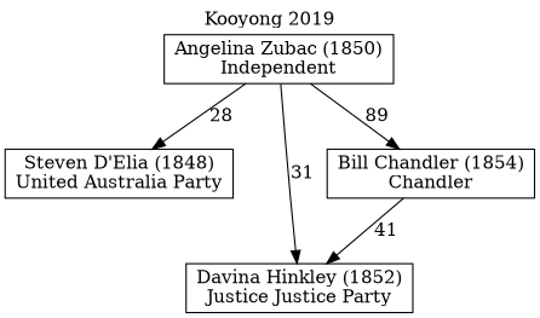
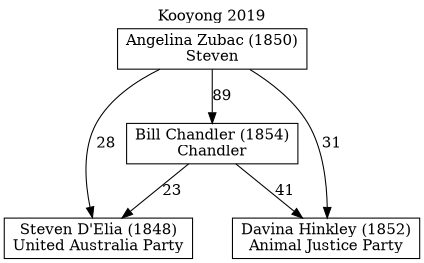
  digraph {
    label="Kooyong 2019"
    labelloc=t
    mclimit=10
    node [shape=box]
    n1 [label="Steven D'Elia (1848)\nUnited Australia Party"]
-   n2 [label="Davina Hinkley (1852)\nJustice Justice Party"]
+   n2 [label="Davina Hinkley (1852)\nAnimal Justice Party"]
    n3 [label="Bill Chandler (1854)\nChandler"]
-   n4 [label="Angelina Zubac (1850)\nIndependent"]
+   n4 [label="Angelina Zubac (1850)\nSteven"]
+   n3 -> n1 [label=23]
    n3 -> n2 [label=41]
    n4 -> n1 [label=28]
    n4 -> n2 [label=31]
    n4 -> n3 [label=89]
  }
